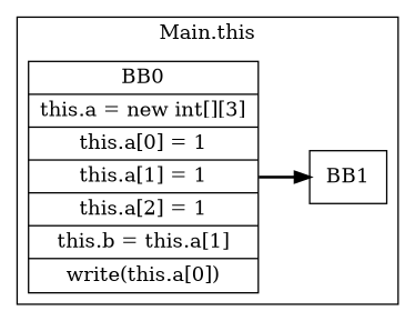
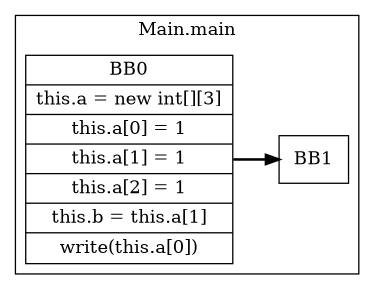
  digraph {
    rankdir=LR
    node [shape=record]
    n1 [label="BB0|this.a = new int[][3]|this.a[0] = 1|this.a[1] = 1|this.a[2] = 1|this.b = this.a[1]|write(this.a[0])"]
    n2 [label=BB1]
    subgraph cluster_1 {
-     label="Main.this"
+     label="Main.main"
      n1
      n2
    }
    n1 -> n2 [style=bold]
  }
